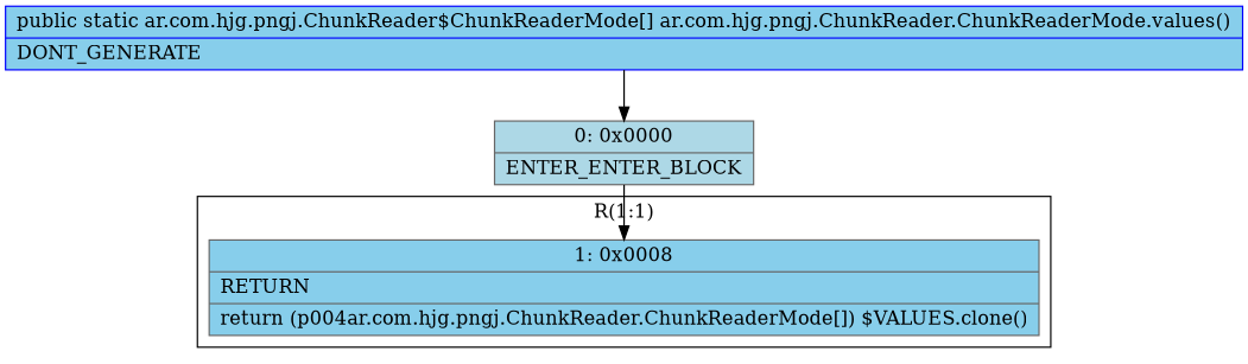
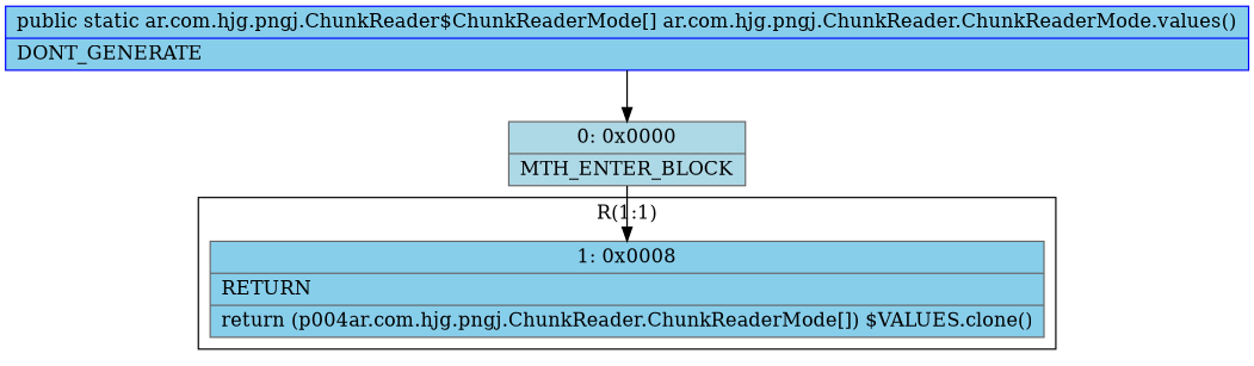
  digraph {
    node [color=gray40 shape=record style=filled fillcolor=skyblue]
    n1 [label="{1\:\ 0x0008|RETURN\l|return (p004ar.com.hjg.pngj.ChunkReader.ChunkReaderMode[]) $VALUES.clone()\l}"]
-   n2 [label="{0\:\ 0x0000|ENTER_ENTER_BLOCK\l}" fillcolor=lightblue]
+   n2 [label="{0\:\ 0x0000|MTH_ENTER_BLOCK\l}" fillcolor=lightblue]
    n3 [label="{public static ar.com.hjg.pngj.ChunkReader$ChunkReaderMode[] ar.com.hjg.pngj.ChunkReader.ChunkReaderMode.values()  | DONT_GENERATE\l}" color=blue]
    subgraph cluster_1 {
      label="R(1:1)"
      n1
    }
    n2 -> n1
    n3 -> n2
  }
